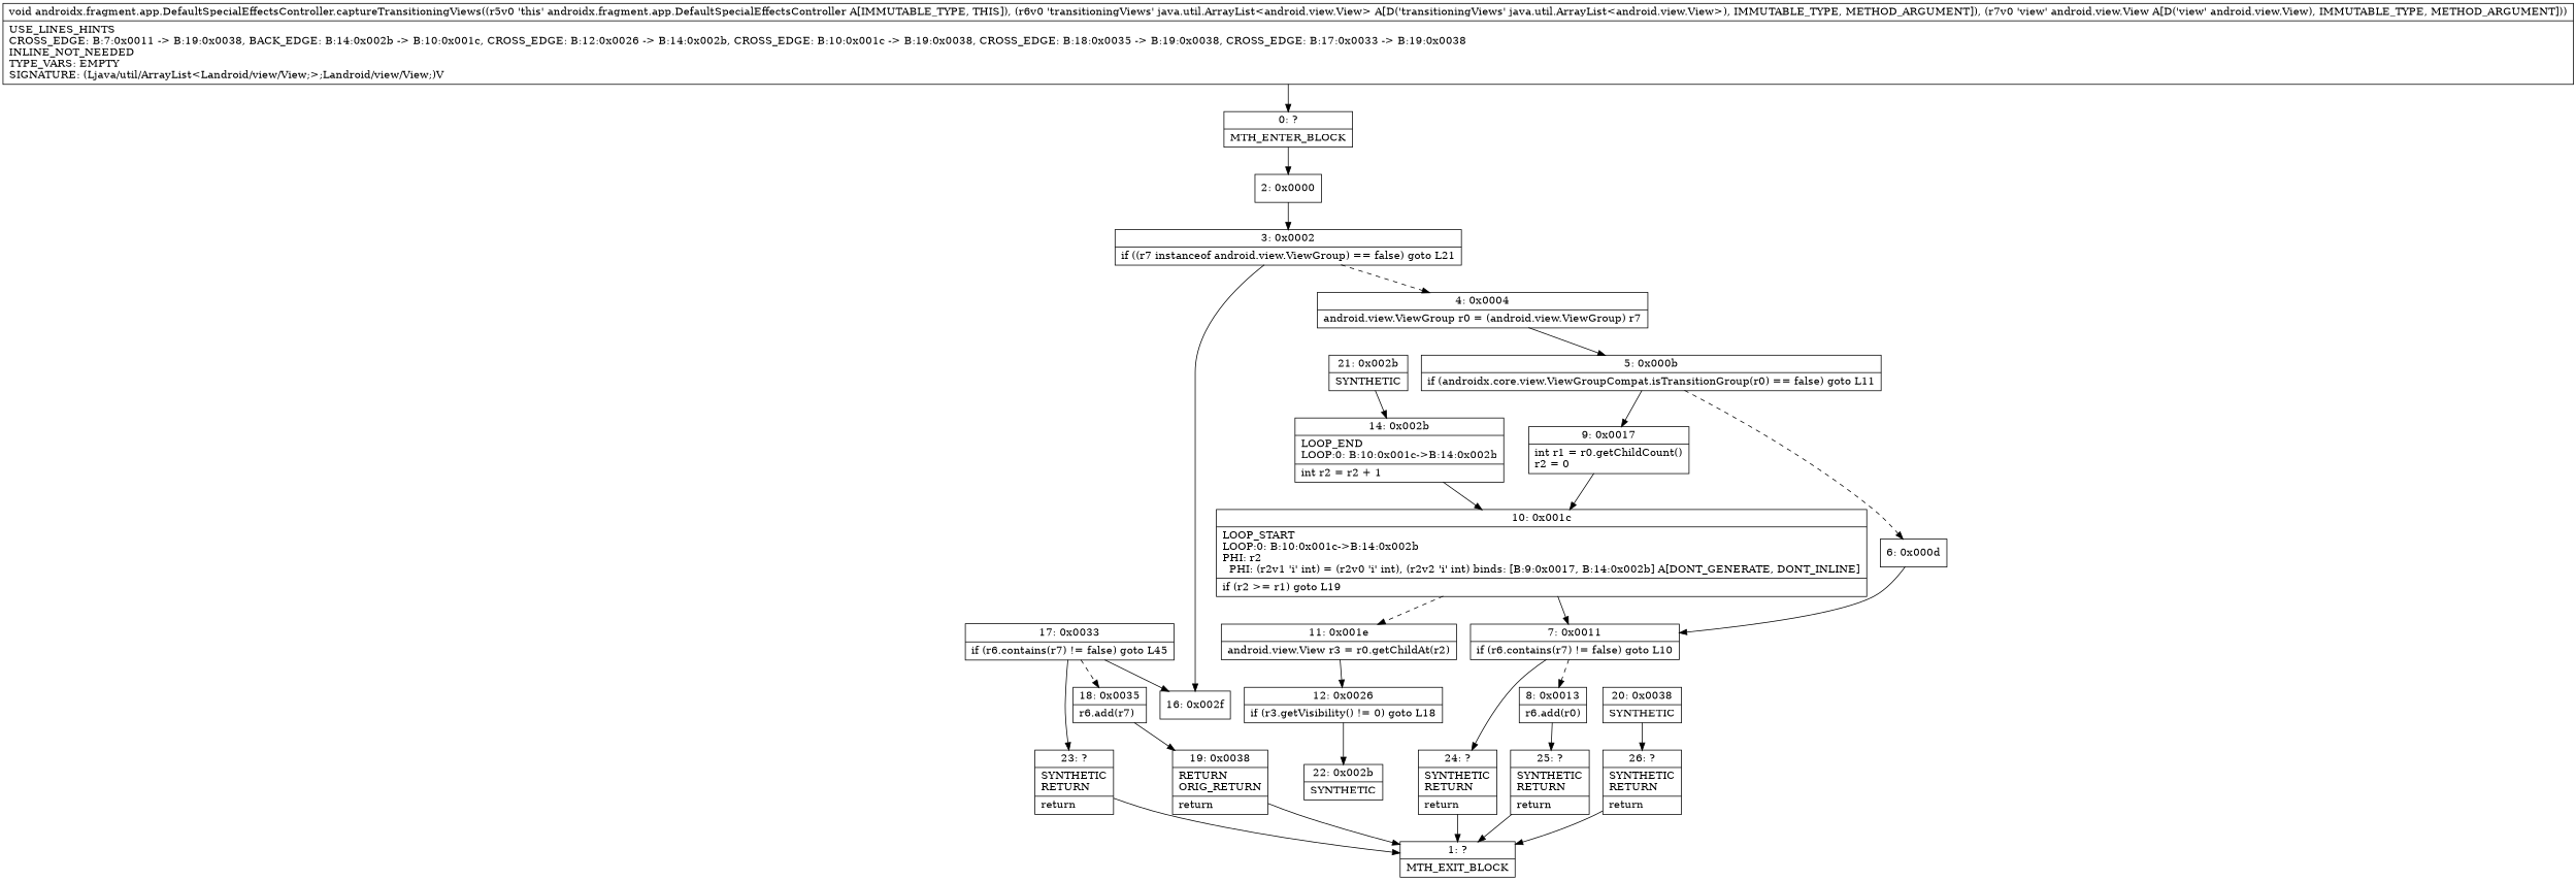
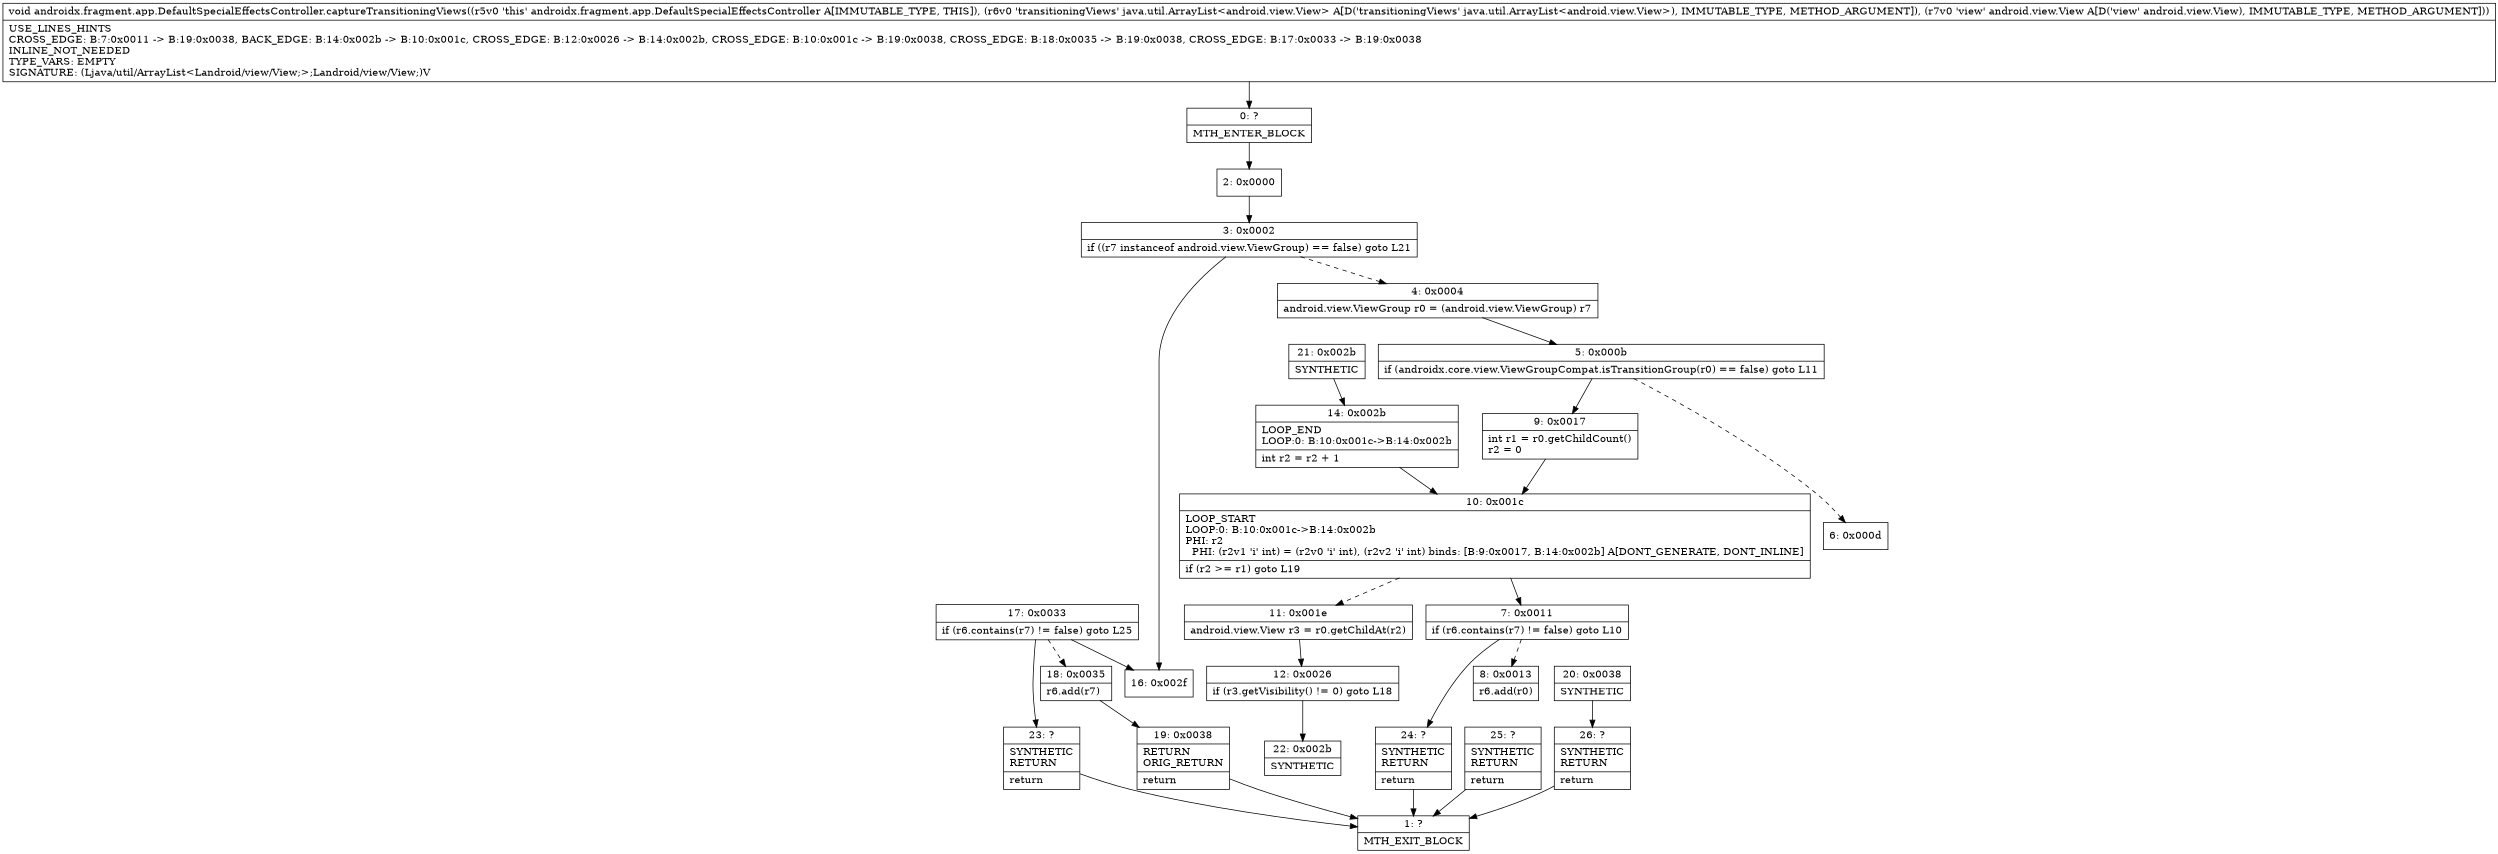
  digraph {
    node [shape=record]
    n1 [label="{0\:\ ?|MTH_ENTER_BLOCK\l}"]
    n2 [label="{2\:\ 0x0000}"]
    n3 [label="{3\:\ 0x0002|if ((r7 instanceof android.view.ViewGroup) == false) goto L21\l}"]
    n4 [label="{4\:\ 0x0004|android.view.ViewGroup r0 = (android.view.ViewGroup) r7\l}"]
    n5 [label="{16\:\ 0x002f}"]
    n6 [label="{5\:\ 0x000b|if (androidx.core.view.ViewGroupCompat.isTransitionGroup(r0) == false) goto L11\l}"]
    n7 [label="{6\:\ 0x000d}"]
    n8 [label="{9\:\ 0x0017|int r1 = r0.getChildCount()\lr2 = 0\l}"]
    n9 [label="{7\:\ 0x0011|if (r6.contains(r7) != false) goto L10\l}"]
    n10 [label="{10\:\ 0x001c|LOOP_START\lLOOP:0: B:10:0x001c\-\>B:14:0x002b\lPHI: r2 \l  PHI: (r2v1 'i' int) = (r2v0 'i' int), (r2v2 'i' int) binds: [B:9:0x0017, B:14:0x002b] A[DONT_GENERATE, DONT_INLINE]\l|if (r2 \>= r1) goto L19\l}"]
    n11 [label="{8\:\ 0x0013|r6.add(r0)\l}"]
    n12 [label="{24\:\ ?|SYNTHETIC\lRETURN\l|return\l}"]
    n13 [label="{25\:\ ?|SYNTHETIC\lRETURN\l|return\l}"]
    n14 [label="{1\:\ ?|MTH_EXIT_BLOCK\l}"]
    n15 [label="{11\:\ 0x001e|android.view.View r3 = r0.getChildAt(r2)\l}"]
    n16 [label="{12\:\ 0x0026|if (r3.getVisibility() != 0) goto L18\l}"]
    n17 [label="{20\:\ 0x0038|SYNTHETIC\l}"]
    n18 [label="{26\:\ ?|SYNTHETIC\lRETURN\l|return\l}"]
    n19 [label="{22\:\ 0x002b|SYNTHETIC\l}"]
    n20 [label="{21\:\ 0x002b|SYNTHETIC\l}"]
    n21 [label="{14\:\ 0x002b|LOOP_END\lLOOP:0: B:10:0x001c\-\>B:14:0x002b\l|int r2 = r2 + 1\l}"]
-   n22 [label="{17\:\ 0x0033|if (r6.contains(r7) != false) goto L45\l}"]
+   n22 [label="{17\:\ 0x0033|if (r6.contains(r7) != false) goto L25\l}"]
    n23 [label="{18\:\ 0x0035|r6.add(r7)\l}"]
    n24 [label="{23\:\ ?|SYNTHETIC\lRETURN\l|return\l}"]
    n25 [label="{19\:\ 0x0038|RETURN\lORIG_RETURN\l|return\l}"]
    n26 [label="{void androidx.fragment.app.DefaultSpecialEffectsController.captureTransitioningViews((r5v0 'this' androidx.fragment.app.DefaultSpecialEffectsController A[IMMUTABLE_TYPE, THIS]), (r6v0 'transitioningViews' java.util.ArrayList\<android.view.View\> A[D('transitioningViews' java.util.ArrayList\<android.view.View\>), IMMUTABLE_TYPE, METHOD_ARGUMENT]), (r7v0 'view' android.view.View A[D('view' android.view.View), IMMUTABLE_TYPE, METHOD_ARGUMENT]))  | USE_LINES_HINTS\lCROSS_EDGE: B:7:0x0011 \-\> B:19:0x0038, BACK_EDGE: B:14:0x002b \-\> B:10:0x001c, CROSS_EDGE: B:12:0x0026 \-\> B:14:0x002b, CROSS_EDGE: B:10:0x001c \-\> B:19:0x0038, CROSS_EDGE: B:18:0x0035 \-\> B:19:0x0038, CROSS_EDGE: B:17:0x0033 \-\> B:19:0x0038\lINLINE_NOT_NEEDED\lTYPE_VARS: EMPTY\lSIGNATURE: (Ljava\/util\/ArrayList\<Landroid\/view\/View;\>;Landroid\/view\/View;)V\l}"]
    n1 -> n2
    n2 -> n3
    n3 -> n4 [style=dashed]
    n3 -> n5
    n4 -> n6
    n6 -> n7 [style=dashed]
    n6 -> n8
-   n7 -> n9
    n8 -> n10
    n9 -> n11 [style=dashed]
    n9 -> n12
    n10 -> n9
    n10 -> n15 [style=dashed]
-   n11 -> n13
    n12 -> n14
    n13 -> n14
    n15 -> n16
    n16 -> n19
    n17 -> n18
    n18 -> n14
    n20 -> n21
    n21 -> n10
    n22 -> n5
    n22 -> n23 [style=dashed]
    n22 -> n24
    n23 -> n25
    n24 -> n14
    n25 -> n14
    n26 -> n1
  }
